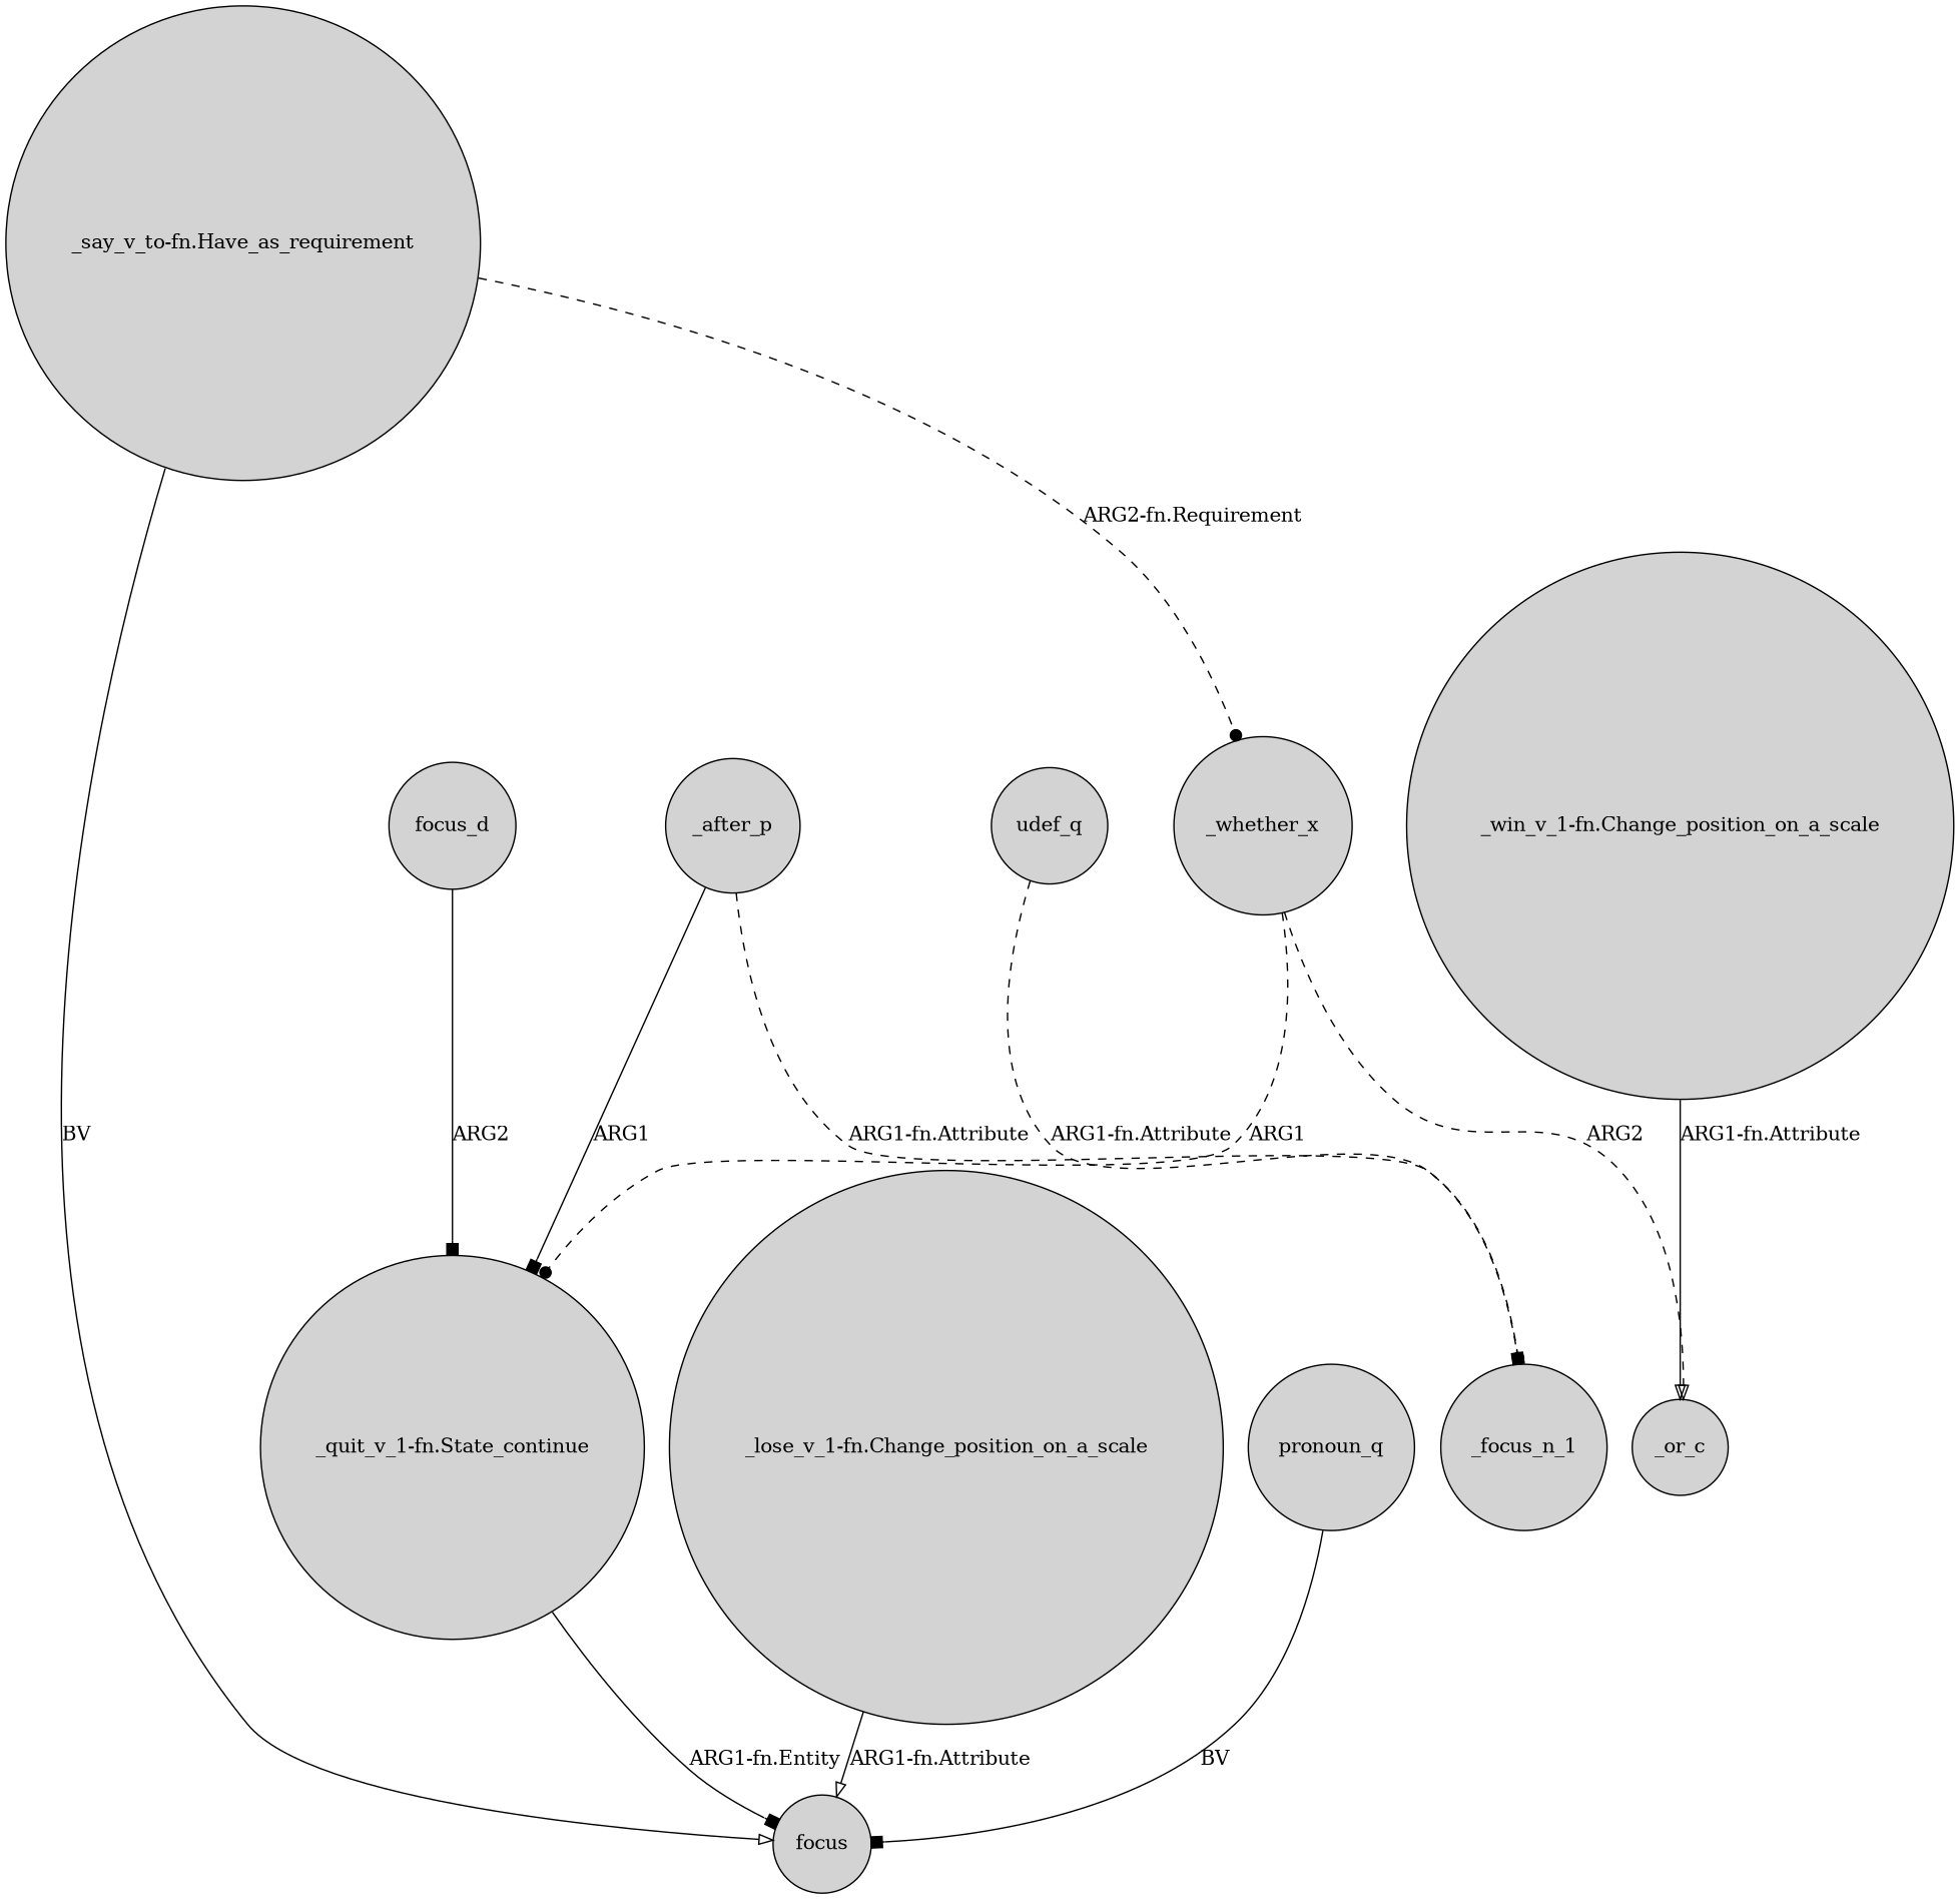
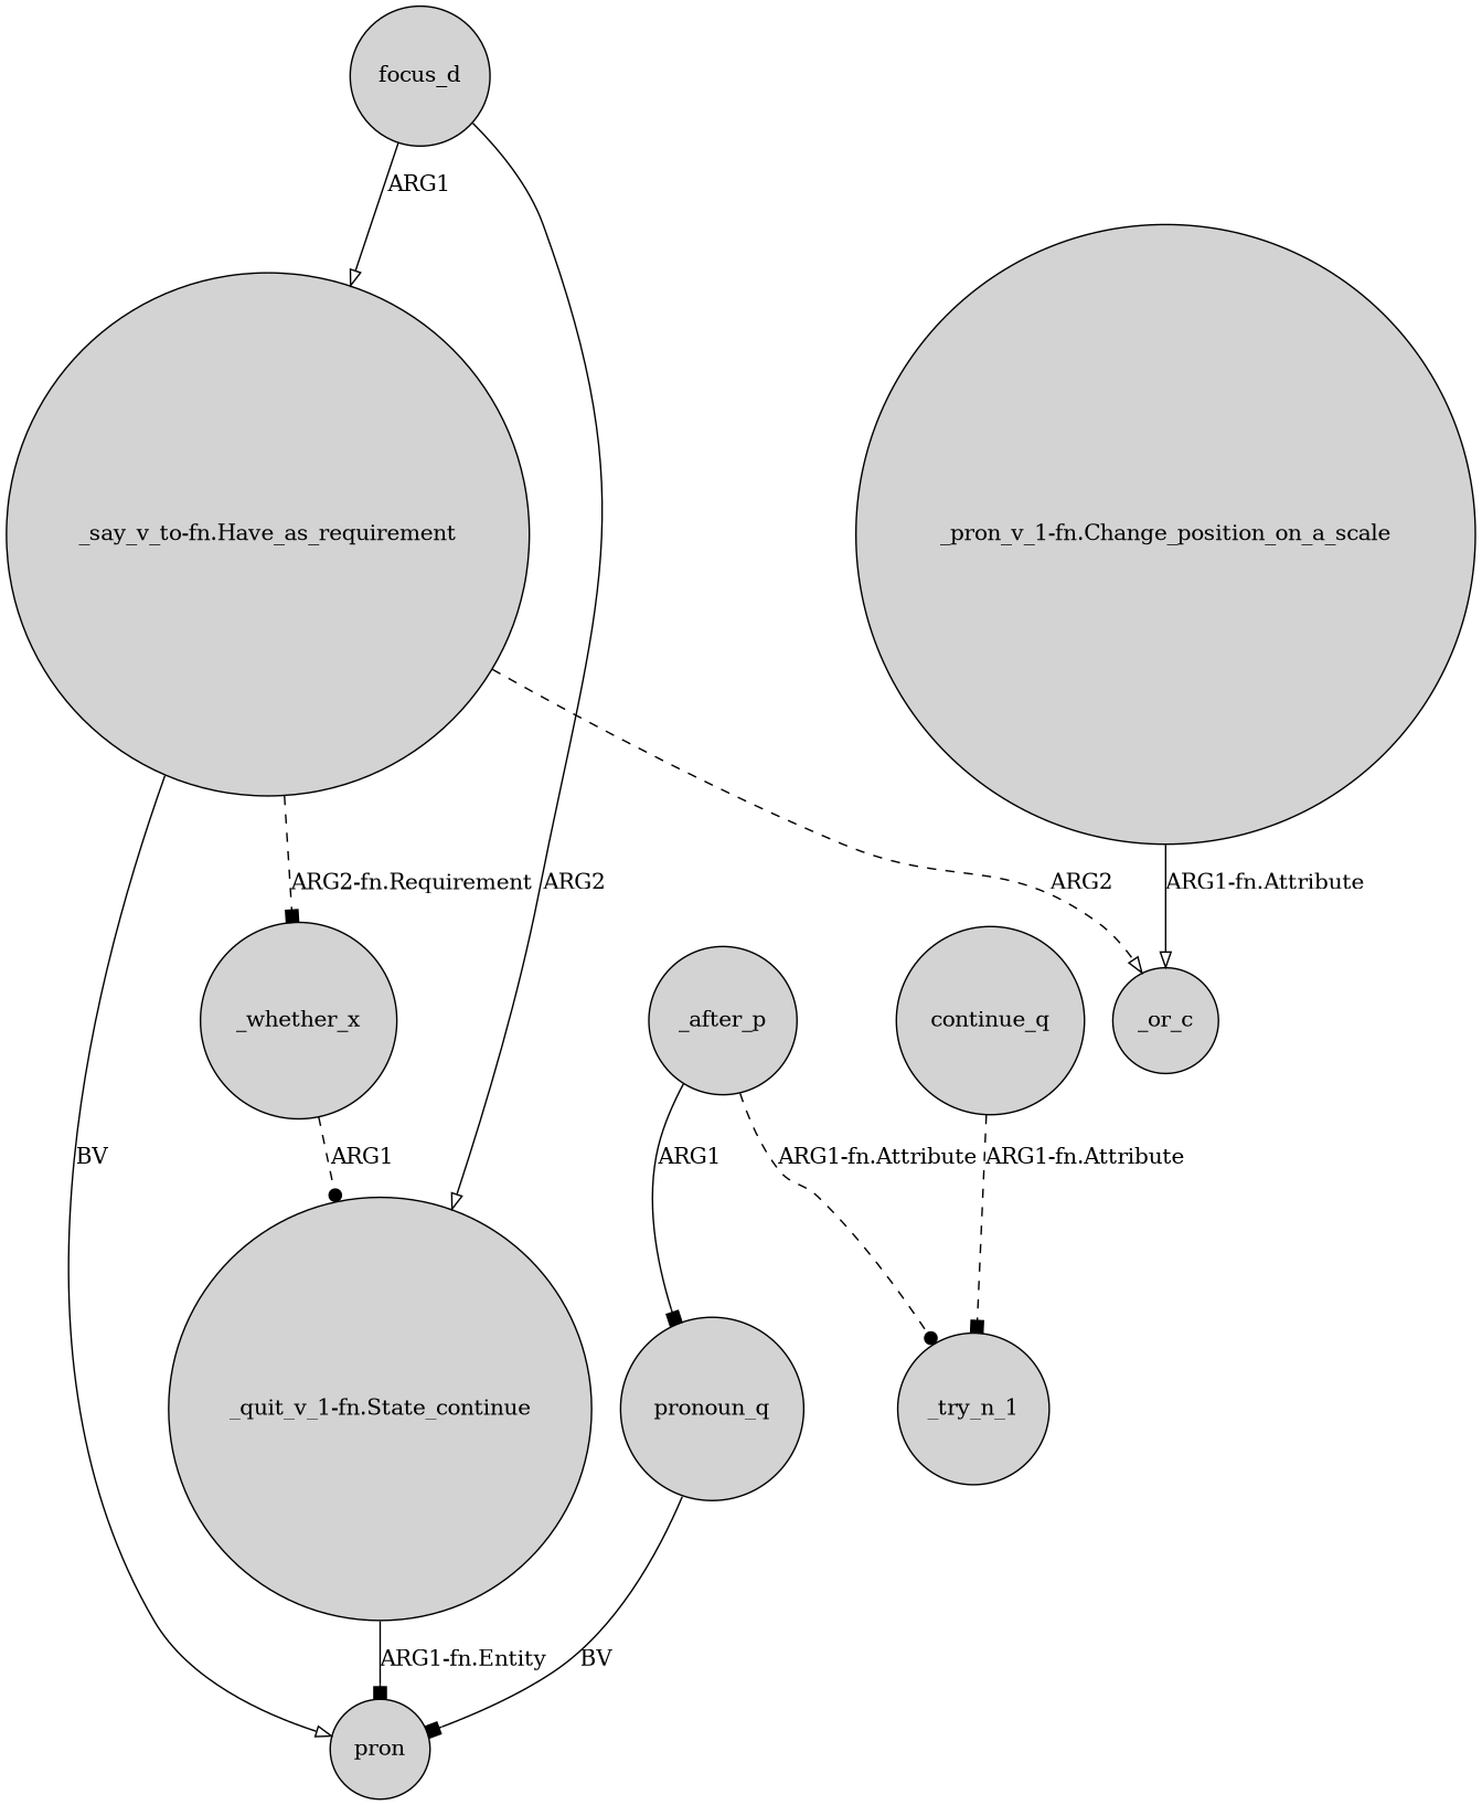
  digraph {
    node [shape=circle style=filled]
    edge [arrowhead=onormal style=solid]
    "_say_v_to-fn.Have_as_requirement"
    _whether_x
-   pron [label=focus]
+   pron
    "_quit_v_1-fn.State_continue"
    _or_c
-   udef_q
-   _try_n_1 [label=_focus_n_1]
+   udef_q [label=continue_q]
+   _try_n_1
    _after_p
-   "_lose_v_1-fn.Change_position_on_a_scale"
    pronoun_q
    focus_d
-   "_win_v_1-fn.Change_position_on_a_scale"
-   "_say_v_to-fn.Have_as_requirement" -> _whether_x [arrowhead=dot label="ARG2-fn.Requirement" style=dashed]
+   "_win_v_1-fn.Change_position_on_a_scale" [label="_pron_v_1-fn.Change_position_on_a_scale"]
+   "_say_v_to-fn.Have_as_requirement" -> _whether_x [arrowhead=box label="ARG2-fn.Requirement" style=dashed]
    "_say_v_to-fn.Have_as_requirement" -> pron [label=BV]
    _whether_x -> "_quit_v_1-fn.State_continue" [arrowhead=dot label=ARG1 style=dashed]
-   _whether_x -> _or_c [label=ARG2 style=dashed]
+   "_say_v_to-fn.Have_as_requirement" -> _or_c [label=ARG2 style=dashed]
    "_quit_v_1-fn.State_continue" -> pron [arrowhead=box label="ARG1-fn.Entity"]
    udef_q -> _try_n_1 [arrowhead=box label="ARG1-fn.Attribute" style=dashed]
-   _after_p -> "_quit_v_1-fn.State_continue" [arrowhead=box label=ARG1]
+   _after_p -> pronoun_q [arrowhead=box label=ARG1]
    _after_p -> _try_n_1 [arrowhead=dot label="ARG1-fn.Attribute" style=dashed]
-   "_lose_v_1-fn.Change_position_on_a_scale" -> pron [label="ARG1-fn.Attribute"]
    pronoun_q -> pron [arrowhead=box label=BV]
-   focus_d -> "_quit_v_1-fn.State_continue" [arrowhead=box label=ARG2]
+   focus_d -> "_say_v_to-fn.Have_as_requirement" [label=ARG1]
+   focus_d -> "_quit_v_1-fn.State_continue" [label=ARG2]
    "_win_v_1-fn.Change_position_on_a_scale" -> _or_c [label="ARG1-fn.Attribute"]
  }
